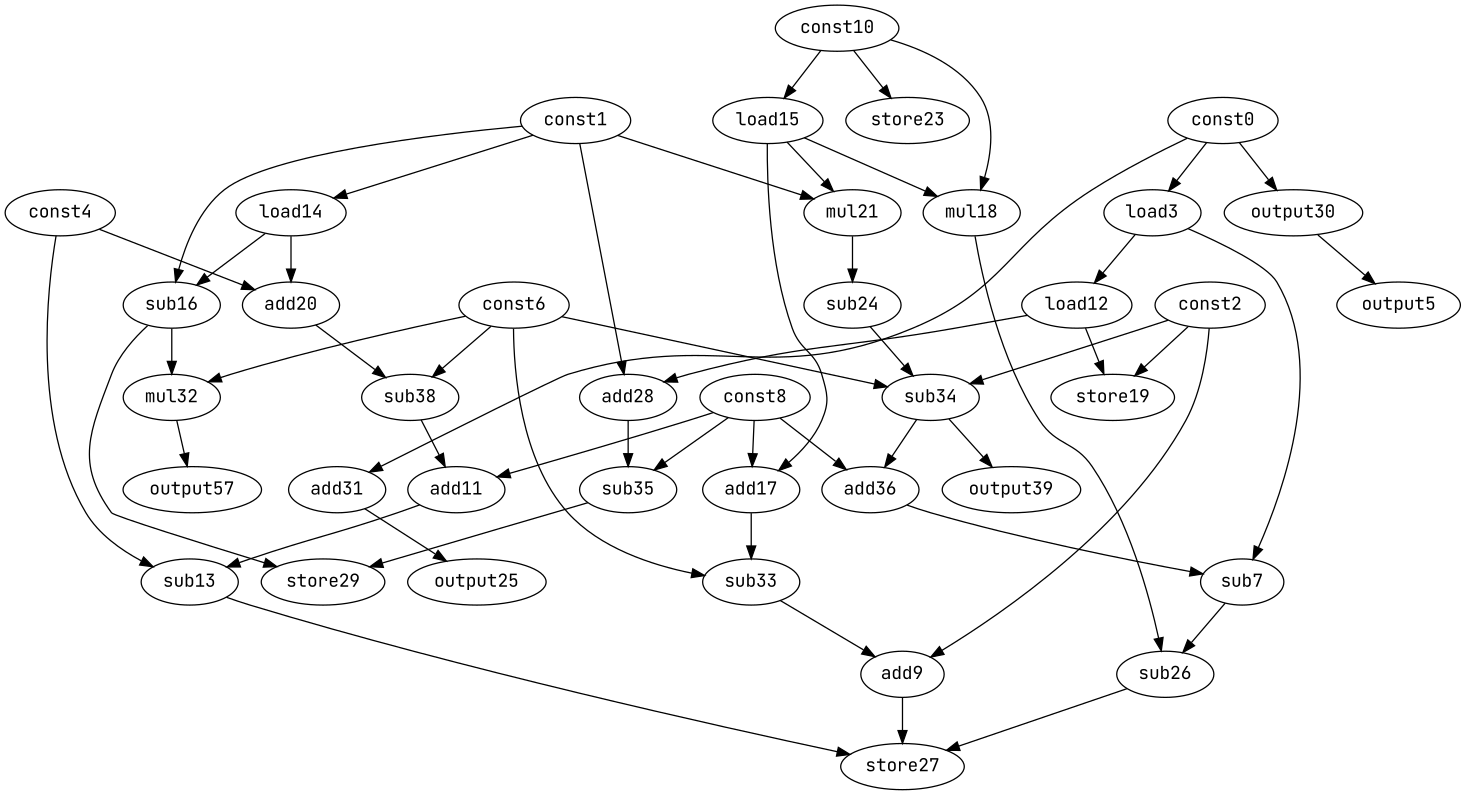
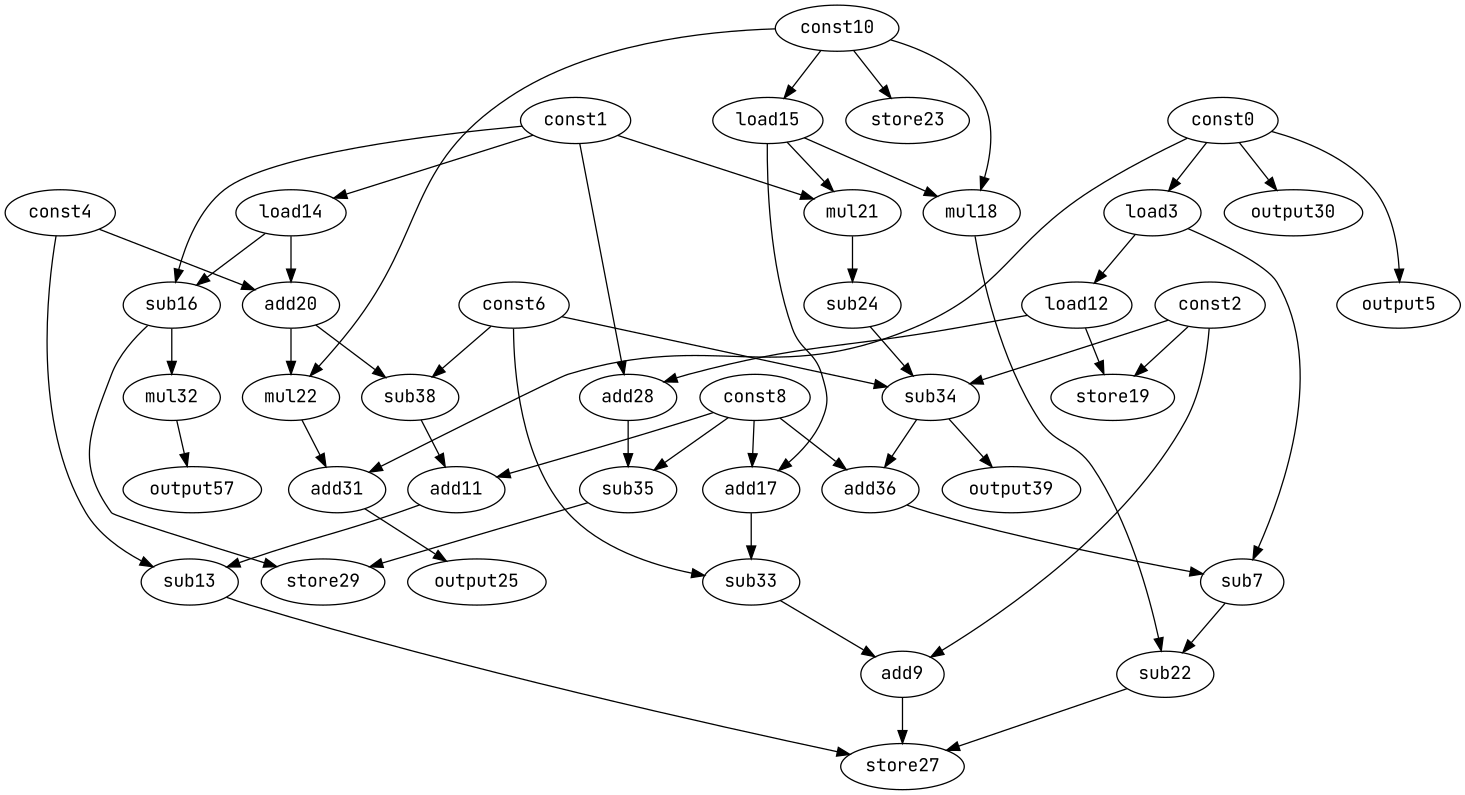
  digraph {
    fontname="JetBrains Mono"
    node [fontname="JetBrains Mono" opcode=sub]
    edge [fontname="JetBrains Mono" operand=0]
    const0 [opcode=const]
    load3 [opcode=load]
    output5 [opcode=output]
    output30 [opcode=output]
    add31 [opcode=add]
    sub7
    load12 [opcode=load]
    output25 [opcode=output]
    const1 [opcode=const]
    load14 [opcode=load]
    sub16
    mul21 [opcode=mul]
    add28 [opcode=add]
    add20 [opcode=add]
    mul32 [opcode=mul]
    store29 [opcode=store]
    sub24
    sub35
    const2 [opcode=const]
    add9 [opcode=add]
    store19 [opcode=store]
    sub34
    store27 [opcode=store]
-   sub26
+   sub26 [label=sub22]
    const4 [opcode=const]
    sub13
    sub38
+   mul22 [opcode=mul]
    const6 [opcode=const]
    sub33
    n31 [label=output57 opcode=output]
    add36 [opcode=add]
    output39 [opcode=output]
    add11 [opcode=add]
    const8 [opcode=const]
    add17 [opcode=add]
    const10 [opcode=const]
    load15 [opcode=load]
    mul18 [opcode=mul]
    store23 [opcode=store]
    const0 -> load3
-   output30 -> output5
+   const0 -> output5
    const0 -> output30
    const0 -> add31
    load3 -> sub7
    load3 -> load12
    add31 -> output25
    sub7 -> sub26 [operand=1]
    load12 -> add28 [operand=1]
    load12 -> store19 [operand=1]
    const1 -> load14
    const1 -> sub16
    const1 -> mul21
    const1 -> add28
    load14 -> sub16 [operand=1]
    load14 -> add20 [operand=1]
    sub16 -> mul32
    sub16 -> store29
    mul21 -> sub24 [operand=1]
    add28 -> sub35 [operand=1]
    add20 -> sub38
+   add20 -> mul22 [operand=1]
    mul32 -> n31
    sub24 -> sub34
    sub35 -> store29 [operand=1]
    const2 -> add9 [operand=1]
    const2 -> store19
    const2 -> sub34
    add9 -> store27
    sub34 -> add36 [operand=1]
    sub34 -> output39
    sub26 -> store27 [operand=1]
    const4 -> add20
    const4 -> sub13 [operand=1]
    sub13 -> store27 [operand=1]
    sub38 -> add11 [operand=1]
-   const6 -> mul32 [operand=1]
+   mul22 -> add31 [operand=1]
    const6 -> sub34 [operand=1]
    const6 -> sub38 [operand=1]
    const6 -> sub33 [operand=1]
    sub33 -> add9
    add36 -> sub7 [operand=1]
    add11 -> sub13
    const8 -> sub35
    const8 -> add36
    const8 -> add11
    const8 -> add17
    add17 -> sub33
+   const10 -> mul22
    const10 -> load15
    const10 -> mul18
    const10 -> store23
    load15 -> mul21 [operand=1]
    load15 -> add17 [operand=1]
    load15 -> mul18 [operand=1]
    mul18 -> sub26
  }
